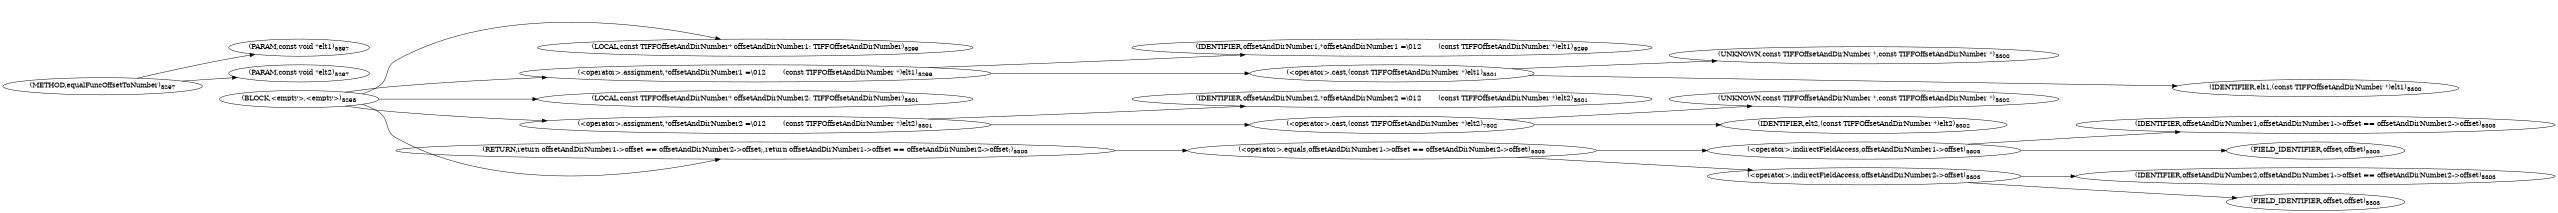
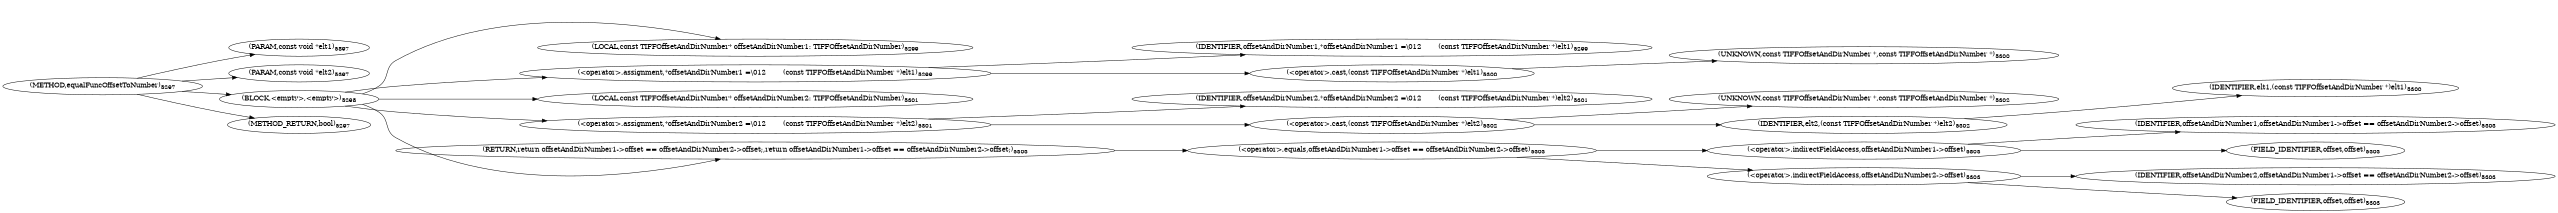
  digraph {
    rankdir=LR
    n1 [label=<(METHOD,equalFuncOffsetToNumber)<SUB>5297</SUB>>]
    n2 [label=<(PARAM,const void *elt1)<SUB>5897</SUB>>]
-   n3 [label=<(PARAM,const void *elt2)<SUB>5297</SUB>>]
+   n3 [label=<(PARAM,const void *elt2)<SUB>5397</SUB>>]
    n4 [label=<(BLOCK,&lt;empty&gt;,&lt;empty&gt;)<SUB>5298</SUB>>]
+   n5 [label=<(METHOD_RETURN,bool)<SUB>5297</SUB>>]
    n6 [label=<(LOCAL,const TIFFOffsetAndDirNumber* offsetAndDirNumber1: TIFFOffsetAndDirNumber)<SUB>5299</SUB>>]
    n7 [label=<(&lt;operator&gt;.assignment,*offsetAndDirNumber1 =\012        (const TIFFOffsetAndDirNumber *)elt1)<SUB>5299</SUB>>]
    n8 [label=<(LOCAL,const TIFFOffsetAndDirNumber* offsetAndDirNumber2: TIFFOffsetAndDirNumber)<SUB>5301</SUB>>]
    n9 [label=<(&lt;operator&gt;.assignment,*offsetAndDirNumber2 =\012        (const TIFFOffsetAndDirNumber *)elt2)<SUB>5301</SUB>>]
    n10 [label=<(RETURN,return offsetAndDirNumber1-&gt;offset == offsetAndDirNumber2-&gt;offset;,return offsetAndDirNumber1-&gt;offset == offsetAndDirNumber2-&gt;offset;)<SUB>5303</SUB>>]
    n11 [label=<(IDENTIFIER,offsetAndDirNumber1,*offsetAndDirNumber1 =\012        (const TIFFOffsetAndDirNumber *)elt1)<SUB>5299</SUB>>]
-   n12 [label=<(&lt;operator&gt;.cast,(const TIFFOffsetAndDirNumber *)elt1)<SUB>5301</SUB>>]
+   n12 [label=<(&lt;operator&gt;.cast,(const TIFFOffsetAndDirNumber *)elt1)<SUB>5300</SUB>>]
    n13 [label=<(IDENTIFIER,offsetAndDirNumber2,*offsetAndDirNumber2 =\012        (const TIFFOffsetAndDirNumber *)elt2)<SUB>5301</SUB>>]
-   n14 [label=<(&lt;operator&gt;.cast,(const TIFFOffsetAndDirNumber *)elt2)<SUB>7302</SUB>>]
+   n14 [label=<(&lt;operator&gt;.cast,(const TIFFOffsetAndDirNumber *)elt2)<SUB>5302</SUB>>]
    n15 [label=<(&lt;operator&gt;.equals,offsetAndDirNumber1-&gt;offset == offsetAndDirNumber2-&gt;offset)<SUB>5303</SUB>>]
    n16 [label=<(UNKNOWN,const TIFFOffsetAndDirNumber *,const TIFFOffsetAndDirNumber *)<SUB>5300</SUB>>]
    n17 [label=<(IDENTIFIER,elt1,(const TIFFOffsetAndDirNumber *)elt1)<SUB>5300</SUB>>]
    n18 [label=<(UNKNOWN,const TIFFOffsetAndDirNumber *,const TIFFOffsetAndDirNumber *)<SUB>5302</SUB>>]
    n19 [label=<(IDENTIFIER,elt2,(const TIFFOffsetAndDirNumber *)elt2)<SUB>5302</SUB>>]
    n20 [label=<(&lt;operator&gt;.indirectFieldAccess,offsetAndDirNumber1-&gt;offset)<SUB>5803</SUB>>]
    n21 [label=<(&lt;operator&gt;.indirectFieldAccess,offsetAndDirNumber2-&gt;offset)<SUB>5303</SUB>>]
    n22 [label=<(IDENTIFIER,offsetAndDirNumber1,offsetAndDirNumber1-&gt;offset == offsetAndDirNumber2-&gt;offset)<SUB>5303</SUB>>]
    n23 [label=<(FIELD_IDENTIFIER,offset,offset)<SUB>5303</SUB>>]
    n24 [label=<(IDENTIFIER,offsetAndDirNumber2,offsetAndDirNumber1-&gt;offset == offsetAndDirNumber2-&gt;offset)<SUB>5303</SUB>>]
    n25 [label=<(FIELD_IDENTIFIER,offset,offset)<SUB>5303</SUB>>]
    n1 -> n2
    n1 -> n3
+   n1 -> n4
+   n1 -> n5
    n4 -> n6
    n4 -> n7
    n4 -> n8
    n4 -> n9
    n4 -> n10
    n7 -> n11
    n7 -> n12
    n9 -> n13
    n9 -> n14
    n10 -> n15
    n12 -> n16
-   n12 -> n17
+   n19 -> n17
    n14 -> n18
    n14 -> n19
    n15 -> n20
    n15 -> n21
    n20 -> n22
    n20 -> n23
    n21 -> n24
    n21 -> n25
  }
